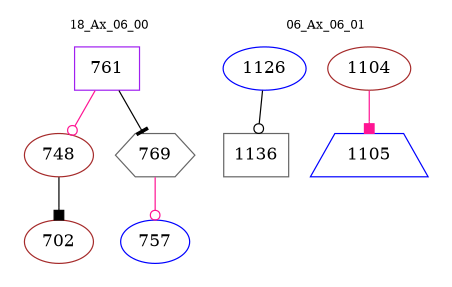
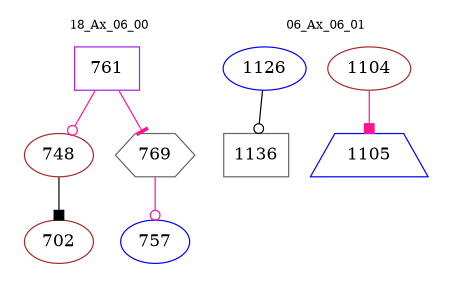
  digraph {
    fontname="DejaVu Serif"
    node [color=brown fontname="DejaVu Serif" shape=ellipse]
    edge [arrowhead=odot color=deeppink fontname="DejaVu Serif"]
    n1 [color=purple label=761 shape=box]
    n2 [label=748]
    n3 [color=gray40 label=769 shape=hexagon]
    n4 [label=702]
    n5 [color=blue label=757]
    n6 [label=1104]
    n7 [color=blue label=1126]
    n8 [color=blue label=1105 shape=trapezium]
    n9 [color=gray40 label=1136 shape=box]
    subgraph cluster_1 {
      color=white
      fontsize=10
      label="18_Ax_06_00"
      n1
      n2
      n3
      n4
      n5
    }
    subgraph cluster_2 {
      color=white
      fontsize=10
      label="06_Ax_06_01"
      n6
      n7
      n8
      n9
    }
    n1 -> n2
-   n1 -> n3 [arrowhead=tee color=black]
+   n1 -> n3 [arrowhead=tee]
    n2 -> n4 [arrowhead=box color=black]
    n3 -> n5
    n6 -> n8 [arrowhead=box]
    n7 -> n9 [color=black]
  }
